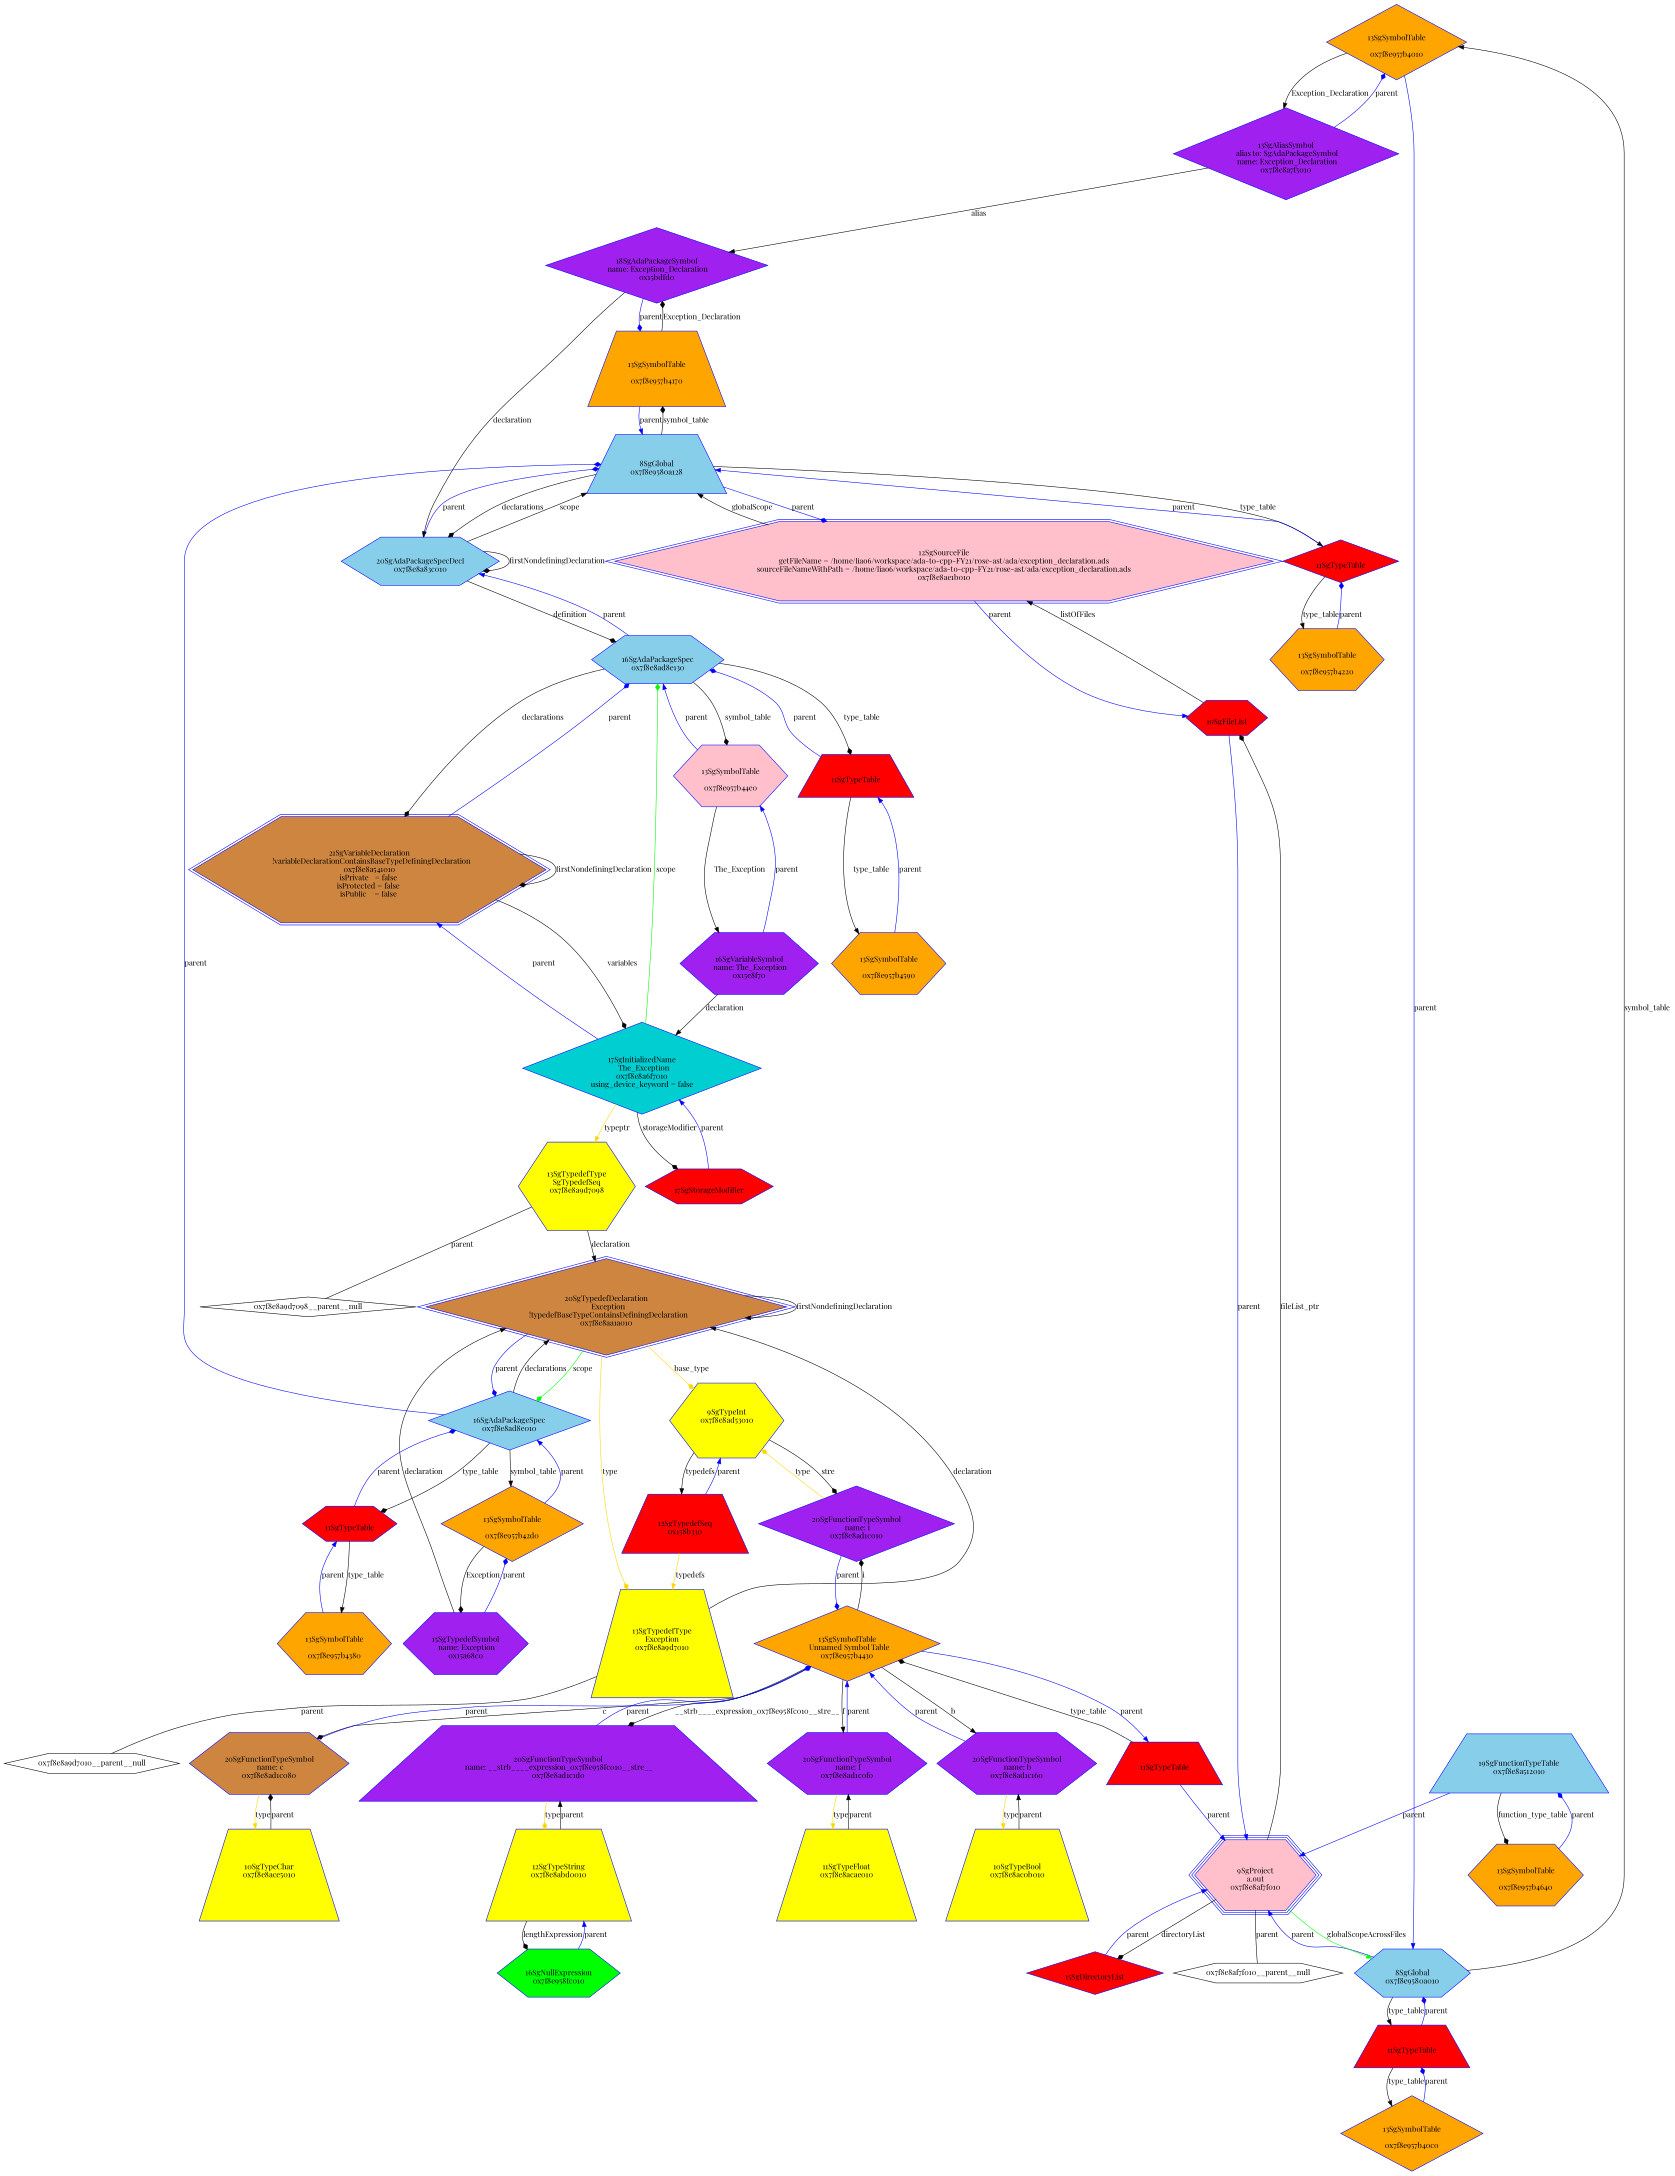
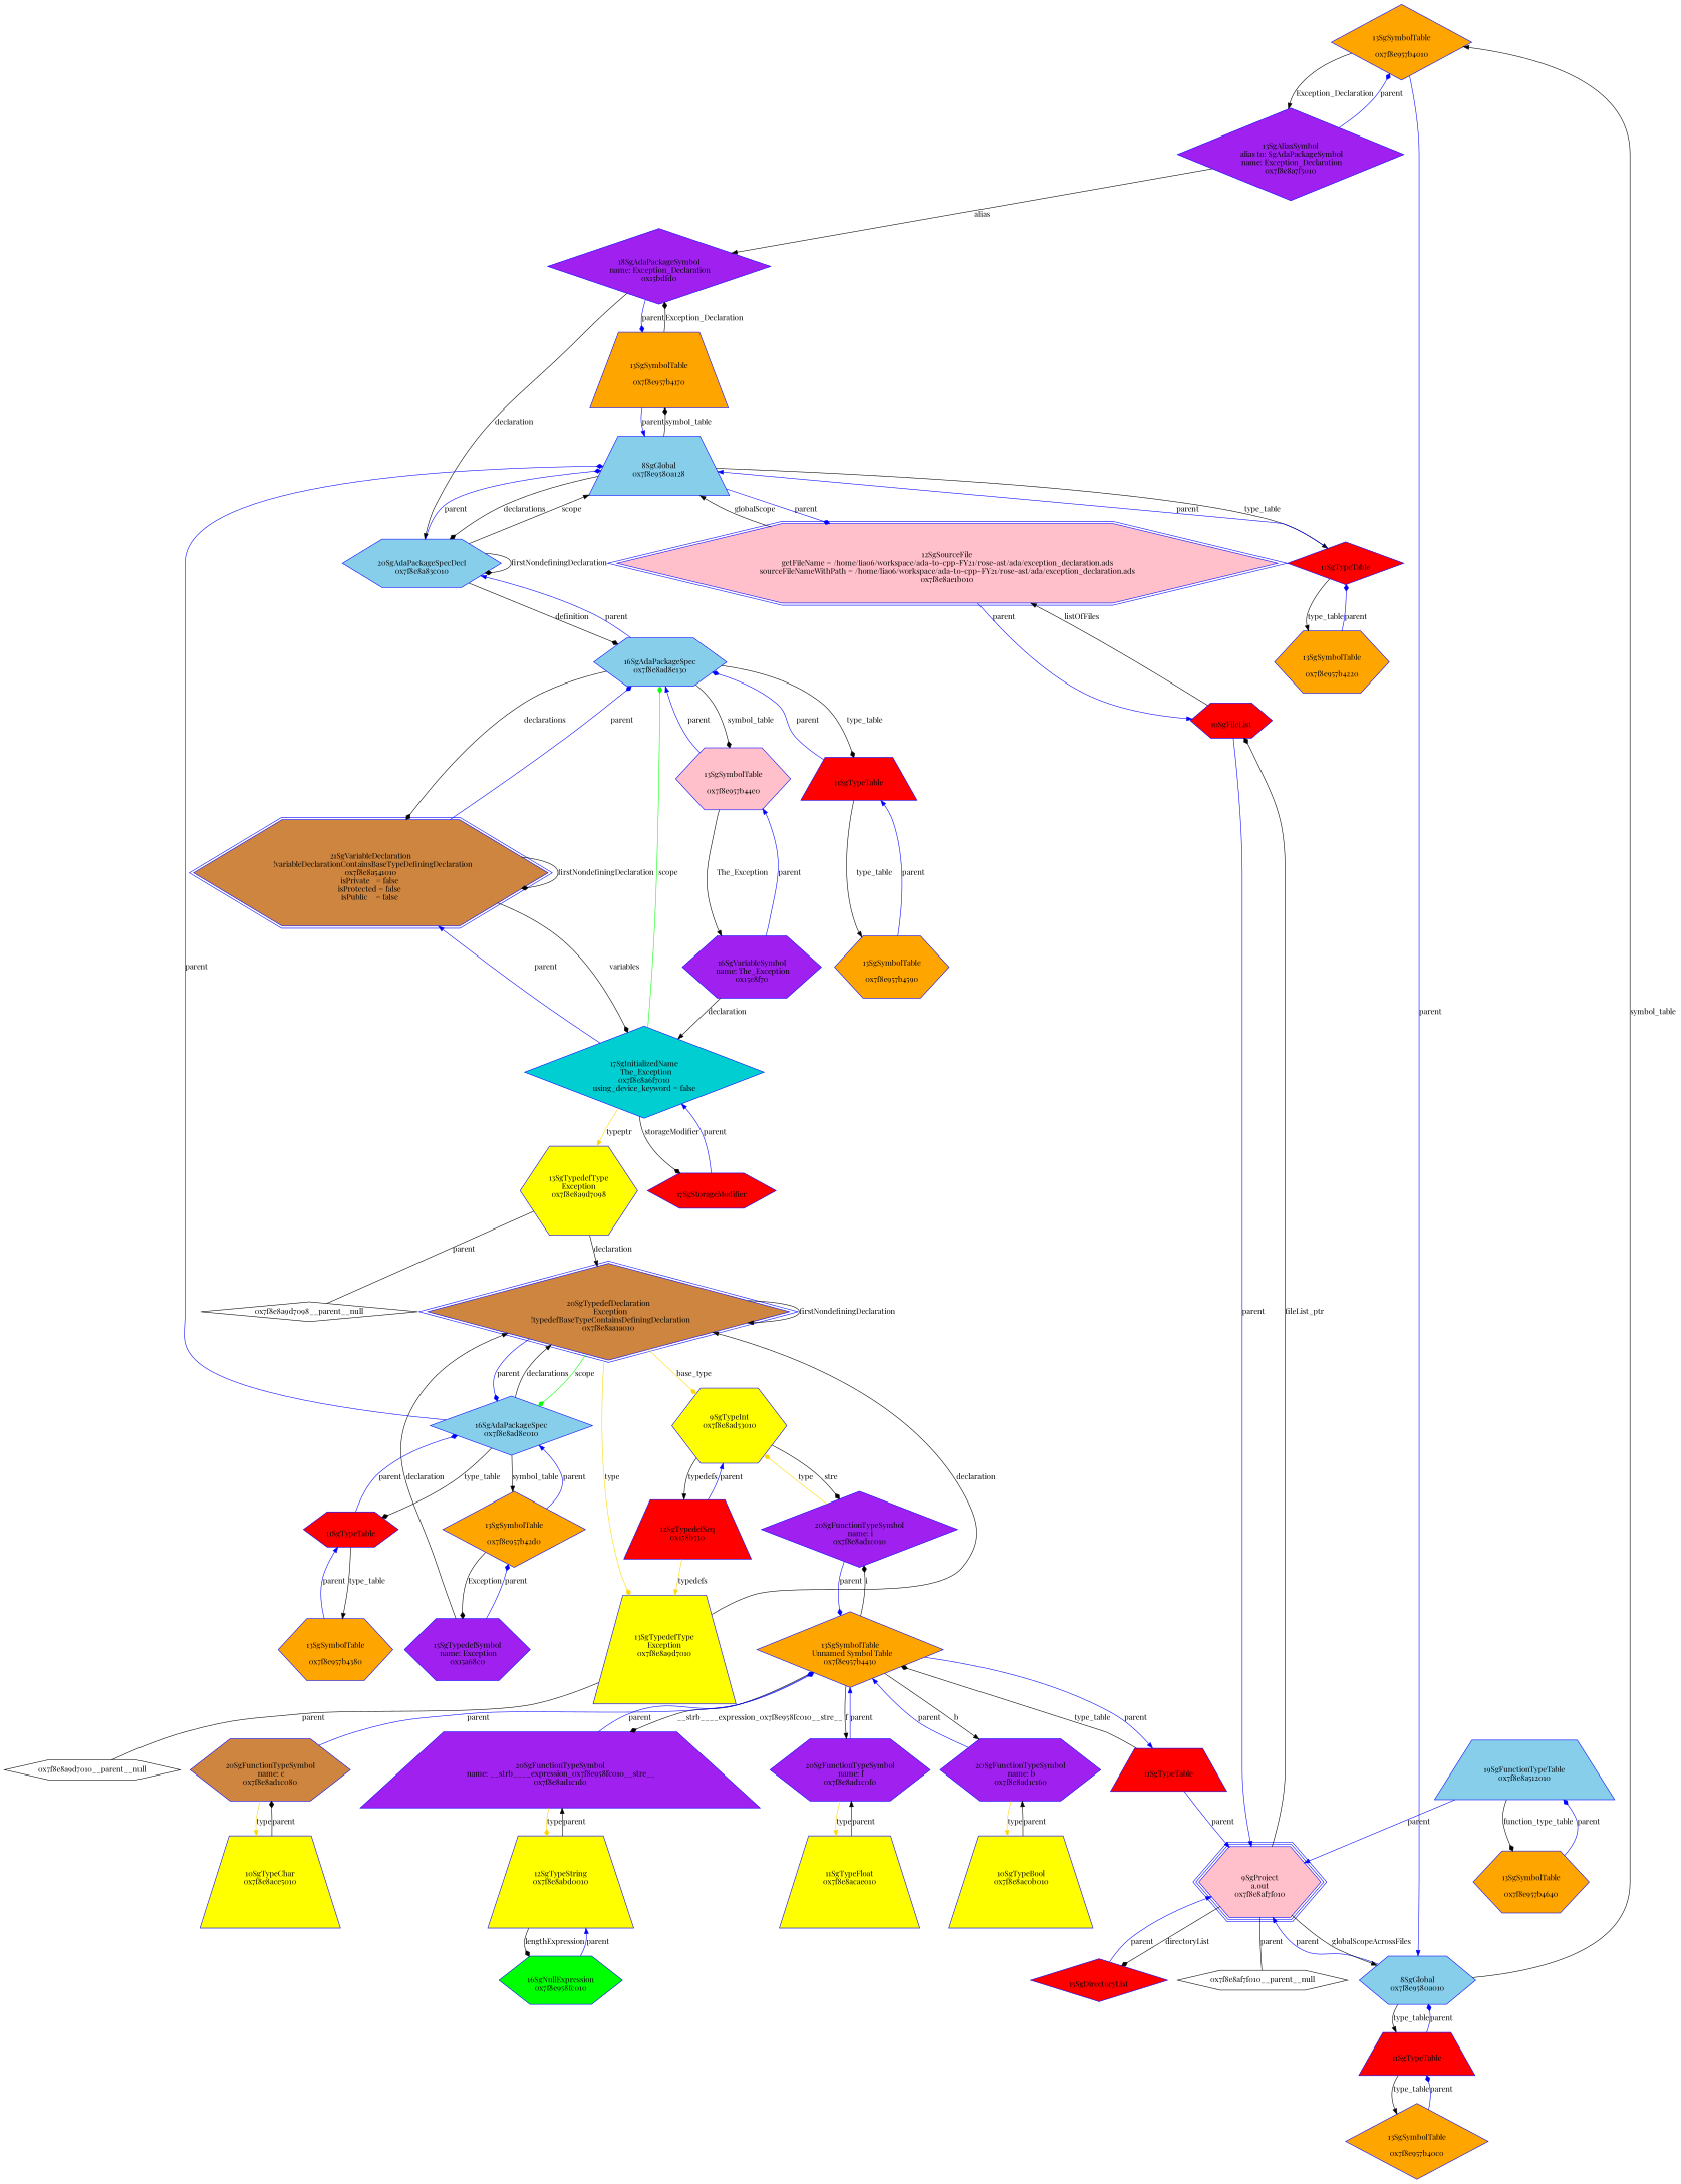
  digraph {
    fontname="Playfair Display"
    node [color=blue fillcolor=orange fontcolor=black fontname="Playfair Display" peripheries=1 regular=0 shape=hexagon sides=5 style=filled]
    edge [arrowhead=normal dir=forward fontname="Playfair Display"]
    n1 [label="\n13SgSymbolTable\n  \n  0x7f8e957b4010  " shape=diamond]
    n2 [fillcolor=purple label="\n13SgAliasSymbol\n alias to: SgAdaPackageSymbol\n name: Exception_Declaration\n  0x7f8e8a7f5010  " shape=diamond sides=8]
    n3 [fillcolor=skyblue label="\n8SgGlobal\n  0x7f8e9580a010  "]
    n4 [fillcolor=purple label="\n18SgAdaPackageSymbol\n name: Exception_Declaration\n  0x15bdfd0  " shape=diamond sides=8]
    n5 [fillcolor=red label="\n11SgTypeTable" shape=trapezium sides=4]
    n6 [fillcolor=pink label="\n9SgProject\n  a.out  \n  0x7f8e8af7f010  " peripheries=3]
    n7 [label="\n13SgSymbolTable\n  \n  0x7f8e957b4170  " shape=trapezium]
    n8 [fillcolor=skyblue label="\n20SgAdaPackageSpecDecl\n  0x7f8e8a83c010  "]
    n9 [label="\n13SgSymbolTable\n  \n  0x7f8e957b40c0  " shape=diamond]
    n10 [fillcolor=red label="\n10SgFileList" sides=4]
    n11 [fillcolor=red label="\n15SgDirectoryList" shape=diamond sides=4]
    "0x7f8e8af7f010__parent__null" [color="" fillcolor="" fontcolor="" peripheries="" regular="" sides="" style=""]
    n13 [fillcolor=skyblue label="\n8SgGlobal\n  0x7f8e9580a128  " shape=trapezium]
    n14 [fillcolor=red label="\n11SgTypeTable" shape=diamond sides=4]
    n15 [fillcolor=pink label="\n12SgSourceFile\n  getFileName = /home/liao6/workspace/ada-to-cpp-FY21/rose-ast/ada/exception_declaration.ads  \n  sourceFileNameWithPath = /home/liao6/workspace/ada-to-cpp-FY21/rose-ast/ada/exception_declaration.ads  \n  0x7f8e8ae1b010  " peripheries=2]
    n16 [fillcolor=skyblue label="\n16SgAdaPackageSpec\n  0x7f8e8ad8e130  "]
    n17 [label="\n13SgSymbolTable\n  \n  0x7f8e957b4220  "]
    n18 [label="\n13SgSymbolTable\n  \n  0x7f8e957b42d0  " shape=diamond]
    n19 [fillcolor=purple label="\n15SgTypedefSymbol\n name: Exception\n  0x15a68c0  " sides=8]
    n20 [fillcolor=skyblue label="\n16SgAdaPackageSpec\n  0x7f8e8ad8e010  " shape=diamond]
    n21 [fillcolor=peru label="\n20SgTypedefDeclaration\n  Exception\n  !typedefBaseTypeContainsDefiningDeclaration\n  0x7f8e8aa1a010  " peripheries=2 shape=diamond sides=8]
    n22 [fillcolor=red label="\n11SgTypeTable" sides=4]
    n23 [fillcolor=yellow label="\n9SgTypeInt\n  0x7f8e8ad53010  \n   \n   " sides=3]
    n24 [fillcolor=yellow label="\n13SgTypedefType\nException\n  0x7f8e8a9d7010  \n   \n   " shape=trapezium sides=3]
    n25 [label="\n13SgSymbolTable\n  \n  0x7f8e957b4380  "]
    n26 [label="\n13SgSymbolTable\n  Unnamed Symbol Table\n  0x7f8e957b4430  " shape=diamond]
    n27 [fillcolor=purple label="\n20SgFunctionTypeSymbol\n name: __strb____expression_0x7f8e958fc010__stre__\n  0x7f8e8ad1c1d0  " shape=trapezium sides=8]
    n28 [fillcolor=purple label="\n20SgFunctionTypeSymbol\n name: b\n  0x7f8e8ad1c160  " sides=8]
    n29 [fillcolor=purple label="\n20SgFunctionTypeSymbol\n name: f\n  0x7f8e8ad1c0f0  " sides=8]
    n30 [fillcolor=peru label="\n20SgFunctionTypeSymbol\n name: c\n  0x7f8e8ad1c080  " sides=8]
    n31 [fillcolor=purple label="\n20SgFunctionTypeSymbol\n name: i\n  0x7f8e8ad1c010  " shape=diamond sides=8]
    n32 [fillcolor=red label="\n11SgTypeTable" shape=trapezium sides=4]
    n33 [fillcolor=yellow label="\n12SgTypeString\n  0x7f8e8abd0010  \n   \n   " shape=trapezium sides=3]
    n34 [fillcolor=yellow label="\n10SgTypeBool\n  0x7f8e8ac0b010  \n   \n   " shape=trapezium sides=3]
    n35 [fillcolor=yellow label="\n11SgTypeFloat\n  0x7f8e8acae010  \n   \n   " shape=trapezium sides=3]
    n36 [fillcolor=yellow label="\n10SgTypeChar\n  0x7f8e8ace5010  \n   \n   " shape=trapezium sides=3]
    n37 [fillcolor=green label="\n16SgNullExpression\n  0x7f8e958fc010  " sides=6]
    n38 [fillcolor=red label="\n12SgTypedefSeq\n  0x158b330  " shape=trapezium]
    n39 [fillcolor=pink label="\n13SgSymbolTable\n  \n  0x7f8e957b44e0  "]
    n40 [fillcolor=purple label="\n16SgVariableSymbol\n name: The_Exception\n  0x15e8f70  " sides=8]
    n41 [fillcolor=darkturquoise label="\n17SgInitializedName\n  The_Exception\n  0x7f8e8a6f7010  \n  using_device_keyword = false  " shape=diamond]
    n42 [fillcolor=red label="\n11SgTypeTable" shape=trapezium sides=4]
    n43 [fillcolor=peru label="\n21SgVariableDeclaration\n  !variableDeclarationContainsBaseTypeDefiningDeclaration\n  0x7f8e8a541010  \n isPrivate   = false  \n isProtected = false  \n isPublic    = false  " peripheries=2 sides=8]
    n44 [fillcolor=red label="\n17SgStorageModifier" sides=4]
-   n45 [fillcolor=yellow label="\n13SgTypedefType\nSgTypedefSeq\n  0x7f8e8a9d7098  \n   \n   " sides=3]
+   n45 [fillcolor=yellow label="\n13SgTypedefType\nException\n  0x7f8e8a9d7098  \n   \n   " sides=3]
    n46 [label="\n13SgSymbolTable\n  \n  0x7f8e957b4590  "]
    n47 [label="\n13SgSymbolTable\n  \n  0x7f8e957b4640  "]
    n48 [fillcolor=skyblue label="\n19SgFunctionTypeTable\n  0x7f8e8a512010  " shape=trapezium]
    "0x7f8e8a9d7098__parent__null" [shape=diamond color="" fillcolor="" fontcolor="" peripheries="" regular="" sides="" style=""]
    "0x7f8e8a9d7010__parent__null" [color="" fillcolor="" fontcolor="" peripheries="" regular="" sides="" style=""]
    n1 -> n2 [label=Exception_Declaration]
    n1 -> n3 [color=blue label=parent]
    n2 -> n1 [arrowhead=diamond color=blue label=parent]
    n2 -> n4 [label=alias]
    n3 -> n1 [label=symbol_table]
    n3 -> n5 [label=type_table]
    n3 -> n6 [color=blue label=parent]
    n4 -> n7 [arrowhead=diamond color=blue label=parent]
    n4 -> n8 [label=declaration]
    n5 -> n3 [arrowhead=diamond color=blue label=parent]
    n5 -> n9 [label=type_table]
-   n6 -> n3 [label=globalScopeAcrossFiles color=green]
+   n6 -> n3 [label=globalScopeAcrossFiles]
    n6 -> n10 [arrowhead=diamond label=fileList_ptr]
    n6 -> n11 [arrowhead=diamond label=directoryList]
    n6 -> "0x7f8e8af7f010__parent__null" [dir=none label=parent arrowhead=""]
    n7 -> n4 [arrowhead=diamond label=Exception_Declaration]
    n7 -> n13 [color=blue label=parent]
    n8 -> n8 [arrowhead=diamond label=firstNondefiningDeclaration]
    n8 -> n13 [label=scope]
    n8 -> n13 [arrowhead=diamond color=blue label=parent]
    n8 -> n16 [arrowhead=diamond label=definition]
    n9 -> n5 [arrowhead=diamond color=blue label=parent]
    n10 -> n6 [color=blue label=parent]
    n10 -> n15 [label=listOfFiles]
    n11 -> n6 [color=blue label=parent]
    n13 -> n7 [arrowhead=diamond label=symbol_table]
    n13 -> n8 [arrowhead=diamond label=declarations]
    n13 -> n14 [label=type_table]
    n13 -> n15 [arrowhead=diamond color=blue label=parent]
    n14 -> n13 [color=blue label=parent]
    n14 -> n17 [label=type_table]
    n15 -> n10 [color=blue label=parent]
    n15 -> n13 [label=globalScope]
    n16 -> n8 [color=blue label=parent]
    n16 -> n39 [arrowhead=diamond label=symbol_table]
    n16 -> n42 [arrowhead=diamond label=type_table]
    n16 -> n43 [arrowhead=diamond label=declarations]
    n17 -> n14 [arrowhead=diamond color=blue label=parent]
    n18 -> n19 [arrowhead=diamond label=Exception]
    n18 -> n20 [color=blue label=parent]
    n19 -> n18 [arrowhead=diamond color=blue label=parent]
    n19 -> n21 [label=declaration]
    n20 -> n13 [arrowhead=diamond color=blue label=parent]
    n20 -> n18 [label=symbol_table]
    n20 -> n21 [label=declarations]
    n20 -> n22 [arrowhead=diamond label=type_table]
    n21 -> n20 [arrowhead=diamond color=green label=scope]
    n21 -> n20 [arrowhead=diamond color=blue label=parent]
    n21 -> n21 [label=firstNondefiningDeclaration]
    n21 -> n23 [arrowhead=diamond color=gold1 label=base_type]
    n21 -> n24 [arrowhead=diamond color=gold1 label=type]
    n22 -> n20 [arrowhead=diamond color=blue label=parent]
    n22 -> n25 [label=type_table]
    n23 -> n31 [arrowhead=diamond label=stre]
    n23 -> n38 [label=typedefs]
    n24 -> n21 [label=declaration]
    n24 -> "0x7f8e8a9d7010__parent__null" [dir=none label=parent arrowhead=""]
    n25 -> n22 [color=blue label=parent]
    n26 -> n27 [arrowhead=diamond label=__strb____expression_0x7f8e958fc010__stre__]
    n26 -> n28 [label=b]
    n26 -> n29 [label=f]
-   n26 -> n30 [arrowhead=diamond label=c]
    n26 -> n31 [arrowhead=diamond label=i]
    n26 -> n32 [color=blue label=parent]
    n27 -> n26 [arrowhead=diamond color=blue label=parent]
    n27 -> n33 [arrowhead=diamond color=gold1 label=type]
    n28 -> n26 [color=blue label=parent]
    n28 -> n34 [color=gold1 label=type]
    n29 -> n26 [color=blue label=parent]
    n29 -> n35 [color=gold1 label=type]
    n30 -> n26 [arrowhead=diamond color=blue label=parent]
    n30 -> n36 [color=gold1 label=type]
    n31 -> n23 [arrowhead=diamond color=gold1 label=type]
    n31 -> n26 [arrowhead=diamond color=blue label=parent]
    n32 -> n6 [color=blue label=parent]
    n32 -> n26 [arrowhead=diamond label=type_table]
    n33 -> n27 [label=parent]
    n33 -> n37 [arrowhead=diamond label=lengthExpression]
    n34 -> n28 [label=parent]
    n35 -> n29 [label=parent]
    n36 -> n30 [arrowhead=diamond label=parent]
    n37 -> n33 [color=blue label=parent]
    n38 -> n23 [color=blue label=parent]
    n38 -> n24 [color=gold1 label=typedefs]
    n39 -> n16 [color=blue label=parent]
    n39 -> n40 [label=The_Exception]
    n40 -> n39 [color=blue label=parent]
    n40 -> n41 [label=declaration]
    n41 -> n16 [arrowhead=diamond color=green label=scope]
    n41 -> n43 [color=blue label=parent]
    n41 -> n44 [arrowhead=diamond label=storageModifier]
    n41 -> n45 [color=gold1 label=typeptr]
    n42 -> n16 [arrowhead=diamond color=blue label=parent]
    n42 -> n46 [label=type_table]
    n43 -> n16 [arrowhead=diamond color=blue label=parent]
    n43 -> n41 [arrowhead=diamond label=variables]
    n43 -> n43 [arrowhead=diamond label=firstNondefiningDeclaration]
    n44 -> n41 [color=blue label=parent]
    n45 -> n21 [label=declaration]
    n45 -> "0x7f8e8a9d7098__parent__null" [dir=none label=parent arrowhead=""]
    n46 -> n42 [color=blue label=parent]
    n47 -> n48 [arrowhead=diamond color=blue label=parent]
    n48 -> n6 [color=blue label=parent]
    n48 -> n47 [arrowhead=diamond label=function_type_table]
  }
